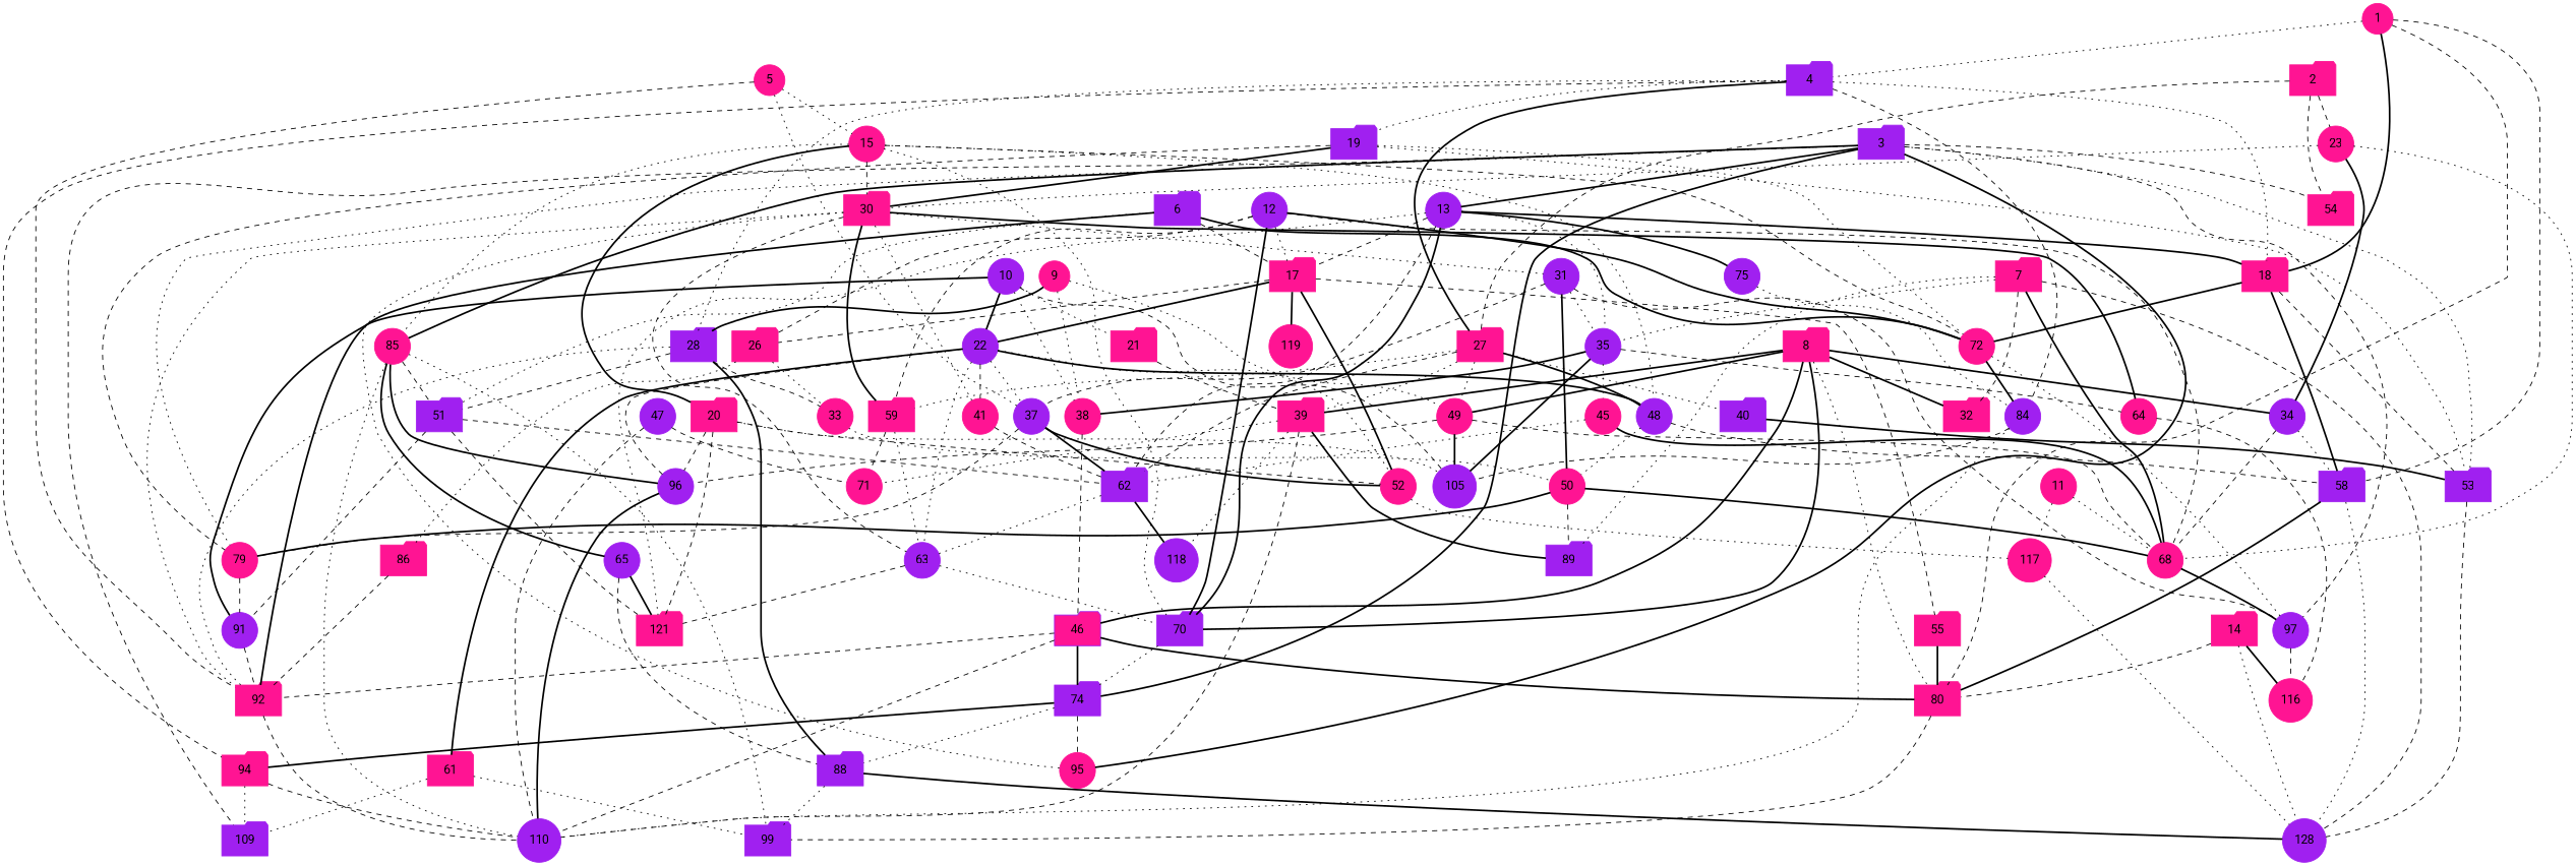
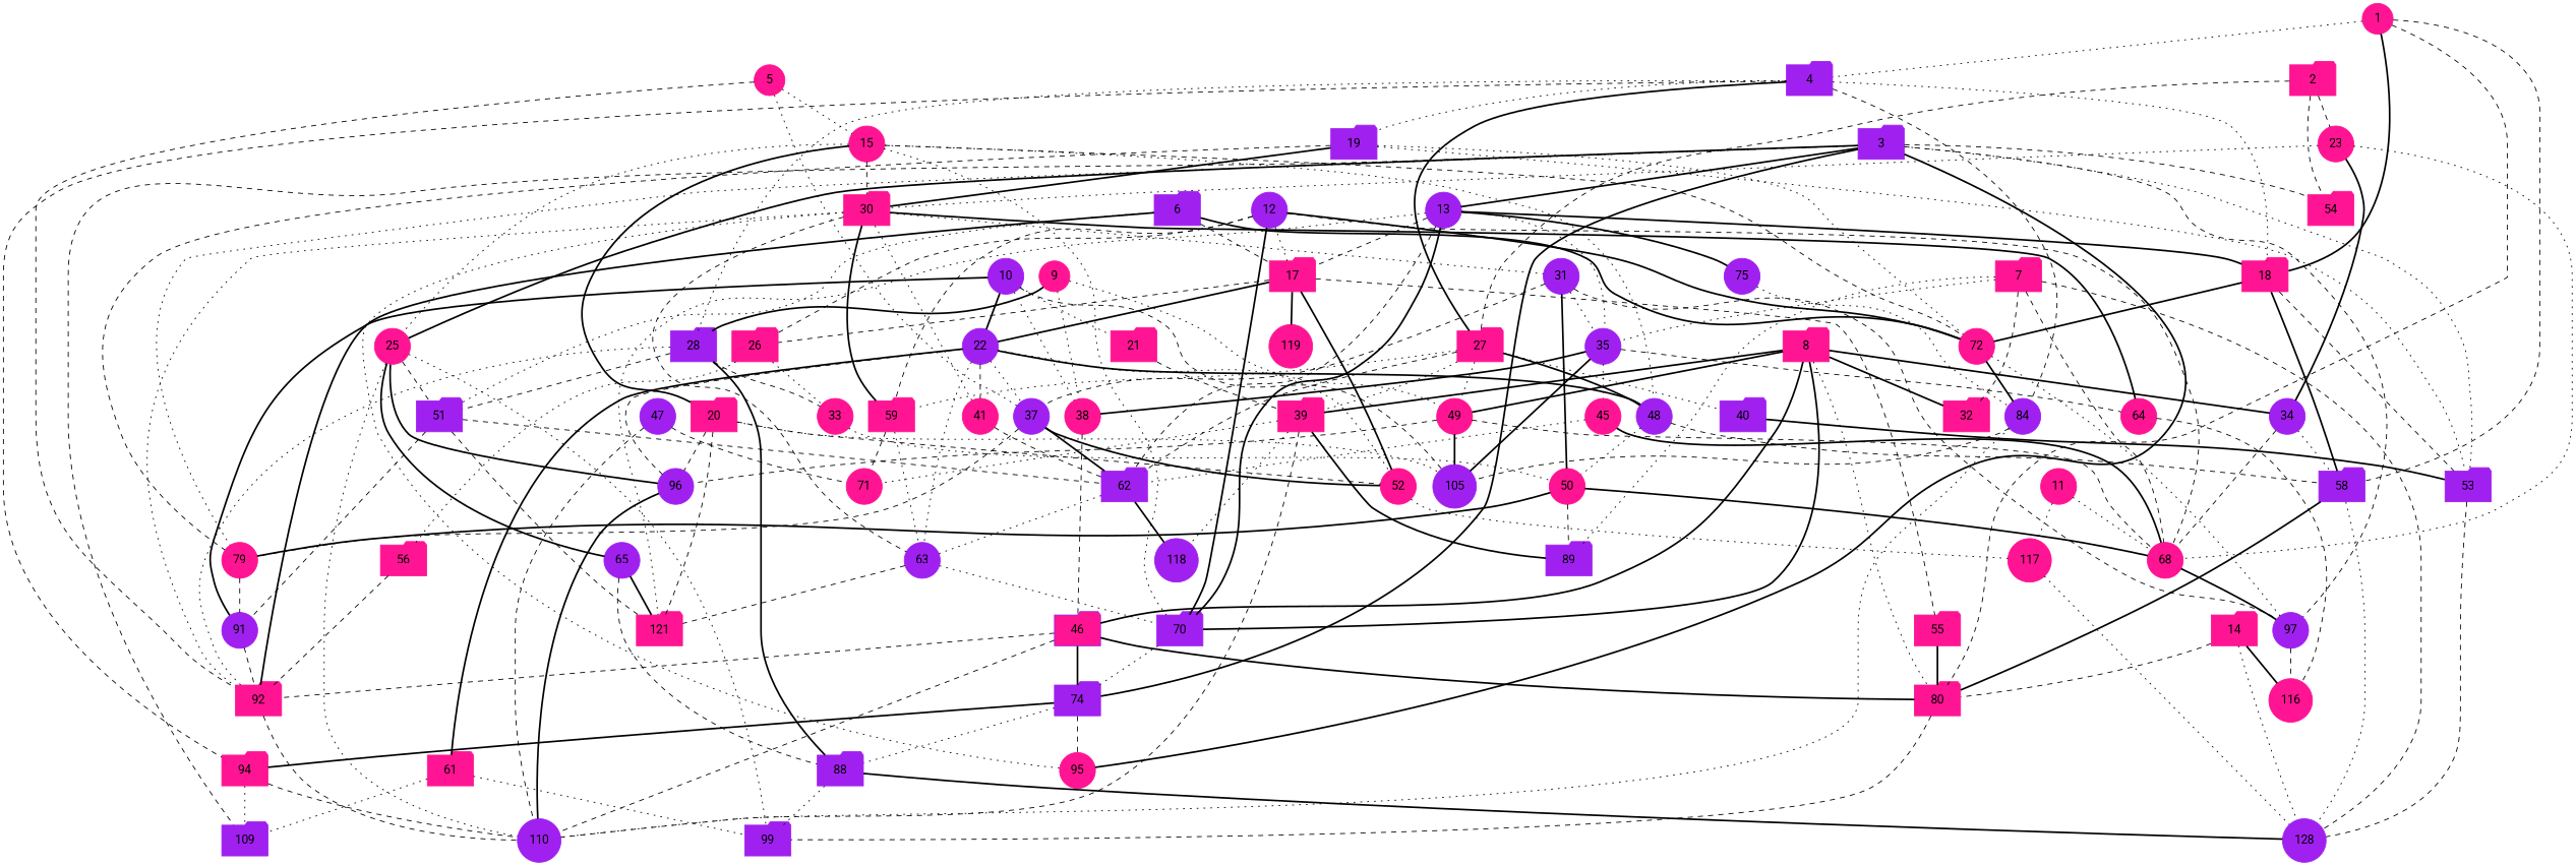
  graph {
    fontname=Roboto
    node [color=deeppink fontname=Roboto shape=circle style=filled]
    edge [fontname=Roboto style=dashed]
    1 [super="+76"]
    4 [color=purple shape=folder super="+24"]
    18 [shape=folder super="+107"]
    58 [color=purple shape=folder super="+87"]
    80 [shape=folder super="+103"]
    27 [shape=folder super="+42"]
    19 [color=purple shape=folder super="+36"]
    28 [color=purple shape=folder super="+112"]
    84 [color=purple super="+126"]
    94 [shape=folder]
    n11 [color=purple label=53 shape=folder super="+81"]
    72 [super="+101"]
    128 [color=purple]
    99 [color=purple shape=folder]
    2 [shape=folder super="+129"]
    23 [super="+66"]
    54 [shape=folder]
    68 [super="+125"]
    34 [color=purple super="+111"]
    30 [shape=folder super="+69"]
    39 [shape=folder super="+114"]
    49 [super="+98"]
    59 [shape=folder super="+130"]
    62 [color=purple shape=folder super="+78"]
    48 [color=purple super="+77"]
    40 [color=purple shape=folder]
    3 [color=purple shape=folder super="+29"]
    13 [color=purple super="+57"]
-   25 [super="+86" label=85]
+   25 [super="+86"]
    74 [color=purple shape=folder]
    79 [super="+85"]
    95
    97 [color=purple]
    109 [color=purple shape=folder]
    17 [shape=folder super="+113"]
    35 [color=purple]
    70 [color=purple shape=folder super="+127"]
    75 [color=purple]
    121 [shape=folder]
    51 [color=purple shape=folder super="+122"]
    96 [color=purple]
    65 [color=purple]
    110 [color=purple super="+123"]
    88 [color=purple shape=folder super="+90"]
    91 [color=purple]
    116
    92 [shape=folder super="+124"]
    33
    105 [color=purple]
    15 [super="+16"]
    20 [shape=folder super="+115"]
    5
    37 [color=purple super="+93"]
    52 [super="+67"]
    22 [color=purple super="+131"]
    26 [shape=folder]
    55 [shape=folder]
    119
    6 [color=purple shape=folder]
    7 [shape=folder super="+100"]
    32 [shape=folder]
    89 [color=purple shape=folder]
    38 [super="+43"]
    64
    45 [super="+60"]
    8 [shape=folder super="+120"]
    46 [color=purple fillcolor=deeppink shape=folder]
    71
    118 [color=purple]
    9 [super="+104"]
    10 [color=purple super="+83"]
    21 [shape=folder]
    63 [color=purple super="+102"]
    41 [super="+44"]
    61 [shape=folder super="+108"]
    11
    117
    12 [color=purple super="+53"]
-   56 [shape=folder label=86]
+   56 [shape=folder]
    14 [shape=folder]
    31 [color=purple super="+82"]
    50 [super="+106"]
    47 [color=purple]
    1 -- 4 [style=dotted weight=2]
    1 -- 18 [style=bold]
    1 -- 58
    1 -- 80
    4 -- 18 [style=dotted]
    4 -- 27 [style=bold]
    4 -- 19 [style=dotted]
    4 -- 28 [style=dotted]
    4 -- 84
    4 -- 94
    18 -- 58 [style=bold]
    18 -- n11
    18 -- 72 [style=bold]
    58 -- 80 [style=bold]
    58 -- 128 [style=dotted]
    80 -- 99
    27 -- 39 [style=dotted]
    27 -- 49 [style=dotted]
    27 -- 59 [style=dotted]
    27 -- 62
    27 -- 48 [style=bold]
    27 -- 40 [style=dotted]
    19 -- n11 [style=dotted]
    19 -- 72 [style=dotted]
    19 -- 30 [style=bold]
    19 -- 79
    28 -- 51
    28 -- 88 [style=bold]
    28 -- 92 [style=dotted]
    28 -- 33
    84 -- 110 [style=dotted]
    84 -- 105
    94 -- 109 [style=dotted]
    94 -- 110
    n11 -- 128
    72 -- 84 [style=bold]
    72 -- 97 [style=dotted]
    2 -- 27
    2 -- 23 [weight=2]
    2 -- 54
    23 -- 68 [style=dotted]
    23 -- 34 [style=bold]
    23 -- 30 [style=dotted]
    68 -- 97 [style=bold]
    34 -- 58 [style=dotted]
    34 -- 68
    30 -- 59 [style=bold]
    30 -- 95 [style=dotted]
    30 -- 92 [style=dotted]
    30 -- 64 [style=bold]
    30 -- 63
    30 -- 41 [style=dotted]
    30 -- 31 [style=dotted]
    39 -- 110
    39 -- 89 [style=bold]
    39 -- 71 [style=dotted]
    39 -- 118 [style=dotted]
    49 -- 68
    49 -- 96
    49 -- 105 [style=bold]
    59 -- 71
    59 -- 63 [style=dotted]
    62 -- 118 [style=bold]
    62 -- 63 [style=dotted]
    48 -- 58
    48 -- 50 [style=dotted]
    40 -- n11 [style=bold]
    3 -- n11 [style=dotted]
    3 -- 54
    3 -- 13 [style=bold]
    3 -- 25 [style=bold]
    3 -- 74 [style=bold]
    3 -- 79 [style=dotted]
    3 -- 95 [style=bold]
    3 -- 97
    3 -- 109
    13 -- 18 [style=bold]
    13 -- 62
    13 -- 17
    13 -- 35 [style=dotted]
    13 -- 70 [style=bold]
    13 -- 75 [style=bold]
    13 -- 121 [style=dotted]
    25 -- 99 [style=dotted]
    25 -- 51
    25 -- 96 [style=bold]
    25 -- 65 [style=bold]
    25 -- 110 [style=dotted]
    74 -- 94 [style=bold]
    74 -- 95
    74 -- 88 [style=dotted]
    79 -- 91
    97 -- 116
    17 -- 52 [style=bold]
    17 -- 22 [style=bold]
    17 -- 26
    17 -- 55
    17 -- 119 [style=bold weight=2]
    35 -- 105 [style=bold]
    35 -- 38 [style=bold]
    35 -- 64
    35 -- 45 [style=dotted]
    70 -- 74 [style=dotted]
    75 -- 84 [style=dotted]
    51 -- 62
    51 -- 121
    51 -- 91
    96 -- 110 [style=bold]
    65 -- 121 [style=bold]
    65 -- 88
    88 -- 128 [style=bold]
    88 -- 99 [style=dotted]
    91 -- 92
    92 -- 110
    33 -- 50 [style=dotted]
    15 -- 72
    15 -- 30
    15 -- 48 [style=dotted]
    15 -- 25 [style=dotted]
    15 -- 70 [style=dotted]
    15 -- 20 [style=bold]
    20 -- 121
    20 -- 96
    20 -- 105 [style=dotted]
    20 -- 52
    5 -- 92
    5 -- 15 [style=dotted]
    5 -- 37 [style=dotted]
    37 -- 62 [style=bold]
    37 -- 79
    37 -- 52 [style=bold]
    52 -- 117 [style=dotted]
    22 -- 48 [style=bold]
    22 -- 96
    22 -- 37 [style=dotted]
    22 -- 52 [style=dotted]
    22 -- 63 [style=dotted]
    22 -- 41
    22 -- 61 [style=bold]
    26 -- 33 [style=dotted]
    26 -- 56 [style=dotted]
    55 -- 80 [style=bold]
    6 -- 72 [style=bold]
    6 -- 17
    6 -- 51 [style=dotted]
    6 -- 92 [style=bold]
    7 -- 128
-   7 -- 68 [style=bold]
+   7 -- 68
    7 -- 35 [style=dotted]
    7 -- 32
    7 -- 89 [style=dotted]
    38 -- 46
    64 -- 116
    45 -- 68 [style=bold]
    45 -- 62 [style=dotted]
    8 -- 80 [style=dotted]
    8 -- 34 [style=bold]
    8 -- 39 [style=bold weight=2]
    8 -- 49 [style=bold]
    8 -- 70 [style=bold]
    8 -- 32 [style=bold]
    8 -- 46 [style=bold]
    46 -- 80 [style=bold]
    46 -- 74 [style=bold]
    46 -- 110
    46 -- 92
    9 -- 28 [style=bold]
    9 -- 49 [style=dotted weight=2]
    9 -- 38 [style=dotted]
    10 -- 91 [style=bold]
    10 -- 105
    10 -- 22 [style=bold]
    10 -- 38 [style=dotted]
    10 -- 21 [style=dotted]
    21 -- 39
    63 -- 70 [style=dotted]
    63 -- 121
    41 -- 62
    61 -- 99 [style=dotted]
    61 -- 109 [style=dotted]
    11 -- 68 [style=dotted]
    11 -- 117 [style=dotted]
    117 -- 128 [style=dotted]
    12 -- 72 [style=bold]
    12 -- 68
    12 -- 59
    12 -- 17 [style=dotted]
    12 -- 70 [style=bold]
    12 -- 26
    56 -- 92
    14 -- 80
    14 -- 128 [style=dotted]
    14 -- 116 [style=bold]
    31 -- 97
    31 -- 35 [style=dotted]
    31 -- 37
    31 -- 50 [style=bold]
    50 -- 68 [style=bold]
    50 -- 79 [style=bold]
    50 -- 89
    47 -- 110
    47 -- 71
  }
